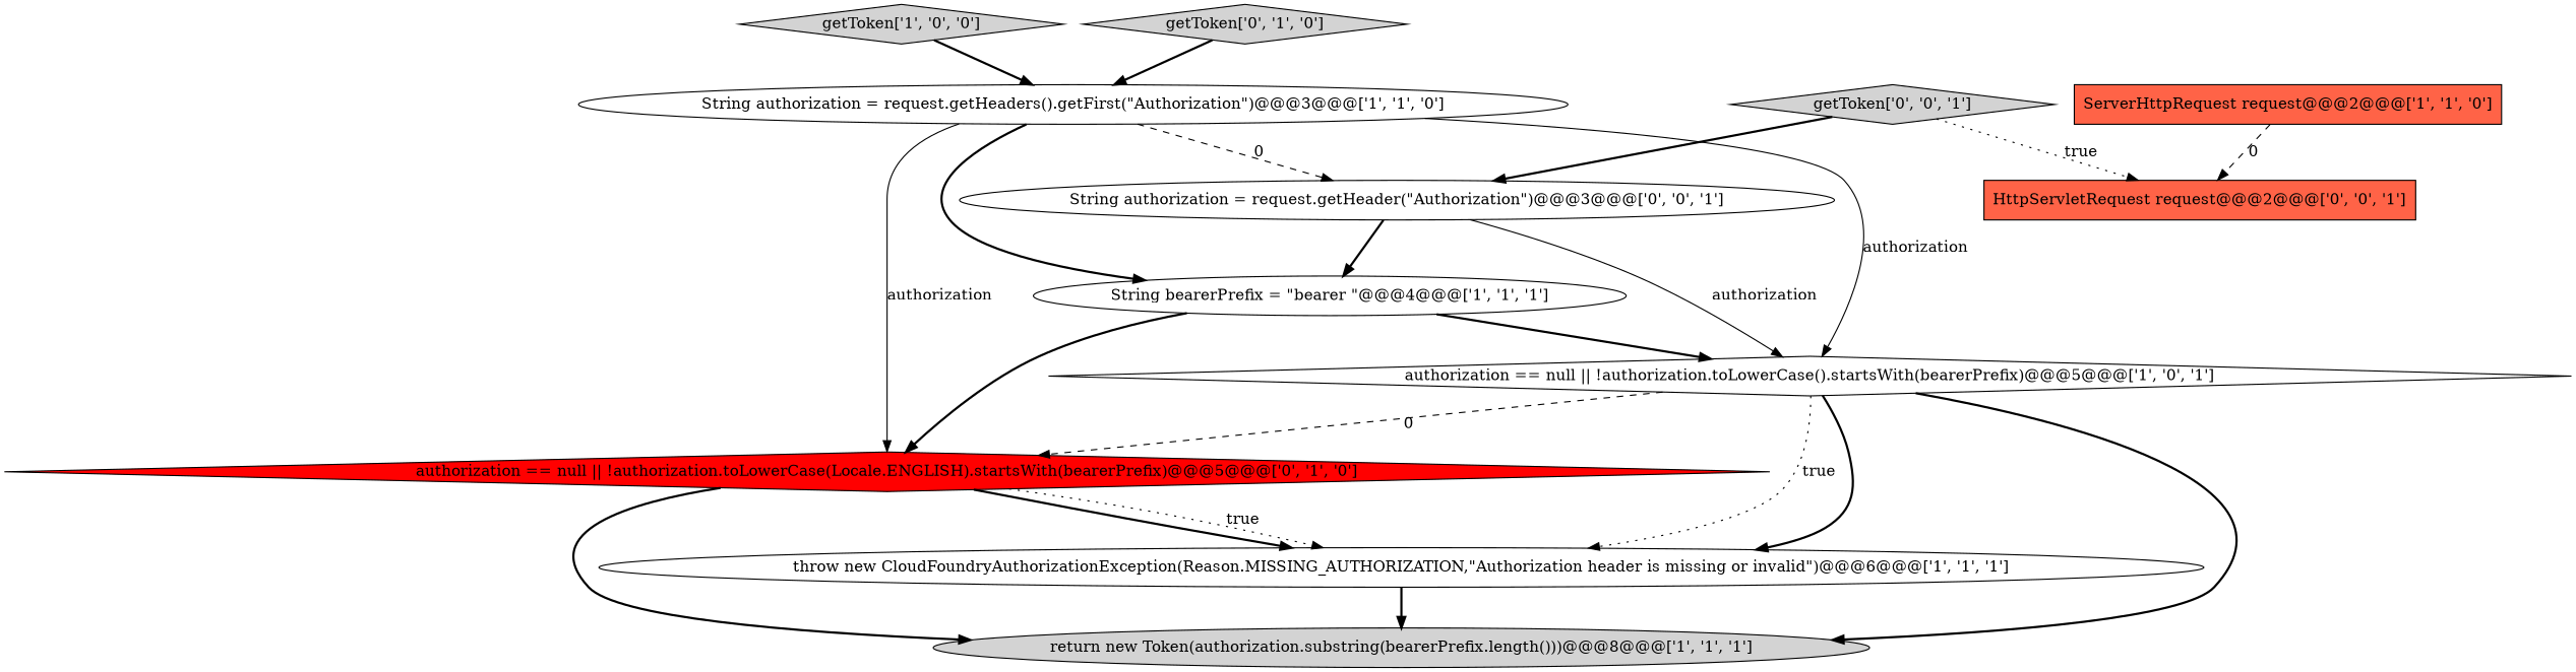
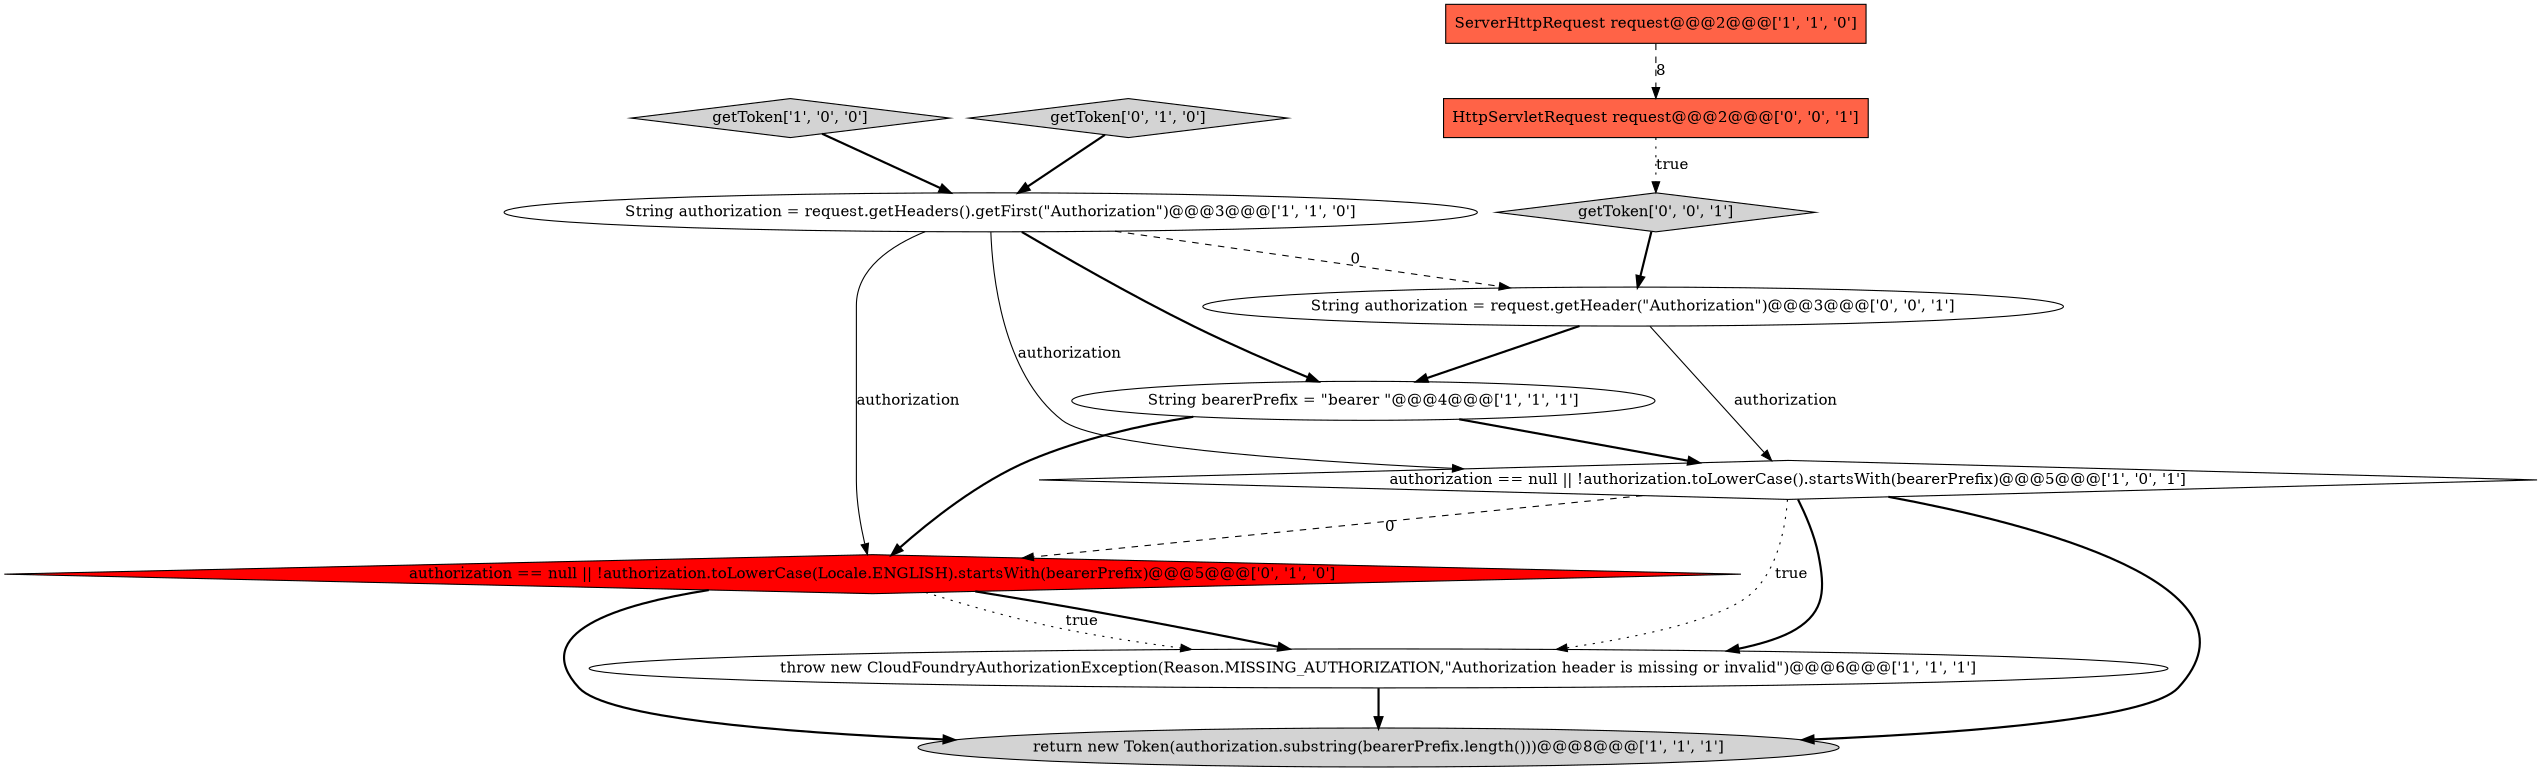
  digraph {
    node [fillcolor=white shape=ellipse style=filled]
    edge [style=bold]
    n1 [label="throw new CloudFoundryAuthorizationException(Reason.MISSING_AUTHORIZATION,\"Authorization header is missing or invalid\")@@@6@@@['1', '1', '1']"]
    n2 [fillcolor=lightgray label="return new Token(authorization.substring(bearerPrefix.length()))@@@8@@@['1', '1', '1']"]
    n3 [label="String authorization = request.getHeaders().getFirst(\"Authorization\")@@@3@@@['1', '1', '0']"]
    n4 [fillcolor=red label="authorization == null || !authorization.toLowerCase(Locale.ENGLISH).startsWith(bearerPrefix)@@@5@@@['0', '1', '0']" shape=diamond]
    n5 [label="String bearerPrefix = \"bearer \"@@@4@@@['1', '1', '1']"]
    n6 [label="String authorization = request.getHeader(\"Authorization\")@@@3@@@['0', '0', '1']"]
    n7 [label="authorization == null || !authorization.toLowerCase().startsWith(bearerPrefix)@@@5@@@['1', '0', '1']" shape=diamond]
    n8 [fillcolor=lightgray label="getToken['1', '0', '0']" shape=diamond]
    n9 [fillcolor=tomato label="ServerHttpRequest request@@@2@@@['1', '1', '0']" shape=box]
    n10 [fillcolor=tomato label="HttpServletRequest request@@@2@@@['0', '0', '1']" shape=box]
    n11 [fillcolor=lightgray label="getToken['0', '0', '1']" shape=diamond]
    n12 [fillcolor=lightgray label="getToken['0', '1', '0']" shape=diamond]
    n1 -> n2
    n3 -> n4 [label=authorization style=solid]
    n3 -> n5
    n3 -> n6 [label=0 style=dashed]
    n3 -> n7 [label=authorization style=solid]
    n4 -> n1
    n4 -> n1 [label=true style=dotted]
    n4 -> n2
    n5 -> n4
    n5 -> n7
    n6 -> n5
    n6 -> n7 [label=authorization style=solid]
    n7 -> n1
    n7 -> n1 [label=true style=dotted]
    n7 -> n2
    n7 -> n4 [label=0 style=dashed]
    n8 -> n3
-   n9 -> n10 [label=0 style=dashed]
+   n9 -> n10 [label=8 style=dashed]
    n11 -> n6
-   n11 -> n10 [label=true style=dotted]
+   n10 -> n11 [label=true style=dotted]
    n12 -> n3
  }
